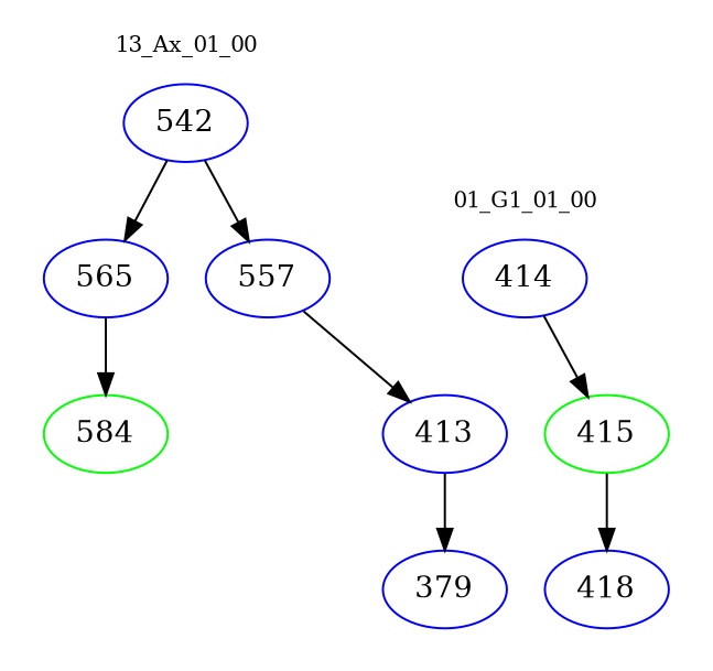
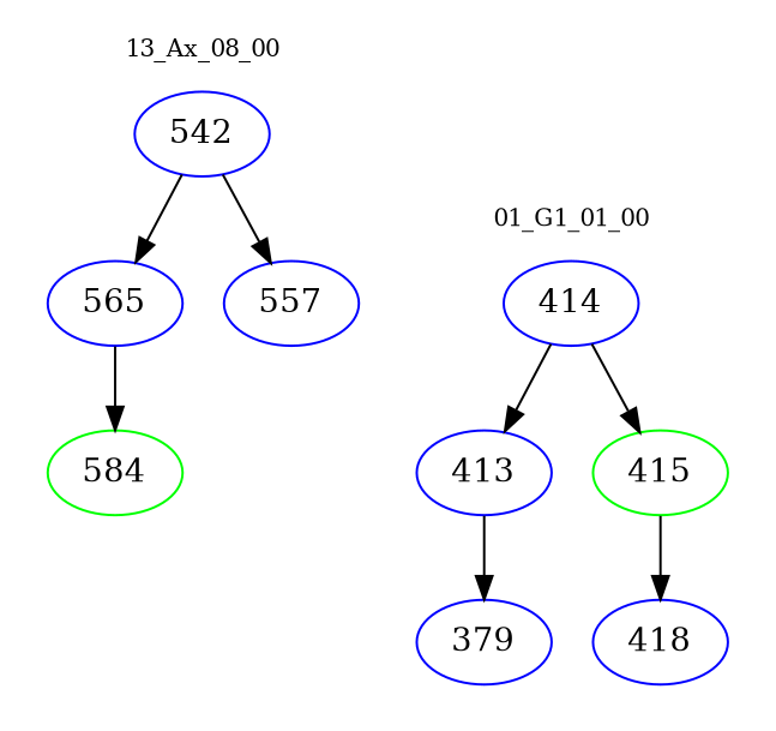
  digraph {
    node [color=blue]
    edge [color=black]
    n1 [label=542]
    n2 [label=565]
    n3 [label=557]
    n4 [color=green label=584]
    n5 [label=414]
    n6 [label=413]
    n7 [color=green label=415]
    n8 [label=379]
    n9 [label=418]
    subgraph cluster_1 {
      color=white
      fontsize=10
-     label="13_Ax_01_00"
+     label="13_Ax_08_00"
      n1
      n2
      n3
      n4
    }
    subgraph cluster_2 {
      color=white
      fontsize=10
      label="01_G1_01_00"
      n5
      n6
      n7
      n8
      n9
    }
    n1 -> n2
    n1 -> n3
    n2 -> n4
-   n3 -> n6
+   n5 -> n6
    n5 -> n7
    n6 -> n8
    n7 -> n9
  }
